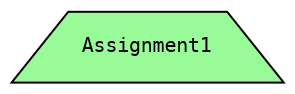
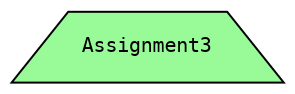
  digraph {
    compound=true
    rankdir=LR
    fontname="DejaVu Sans Mono"
-   n1 [fillcolor=palegreen fontname="DejaVu Sans Mono" fontsize=10 label=Assignment1 pencolor=black shape=trapezium style=filled color=black]
+   n1 [fillcolor=palegreen fontname="DejaVu Sans Mono" fontsize=10 label=Assignment3 pencolor=black shape=trapezium style=filled color=black]
  }
